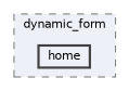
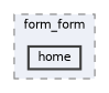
  digraph {
    compound=true
    n1 [color=grey25 fillcolor="#edf0f7" fontname=Helvetica fontsize=10 height=0.2 label=home shape=box style="filled,bold" width=0.4]
    subgraph cluster_1 {
      bgcolor="#edf0f7"
      fontname=Helvetica
      fontsize=10
-     label=dynamic_form
+     label=form_form
      pencolor=grey50
      style="filled,dashed"
      n1
    }
  }
